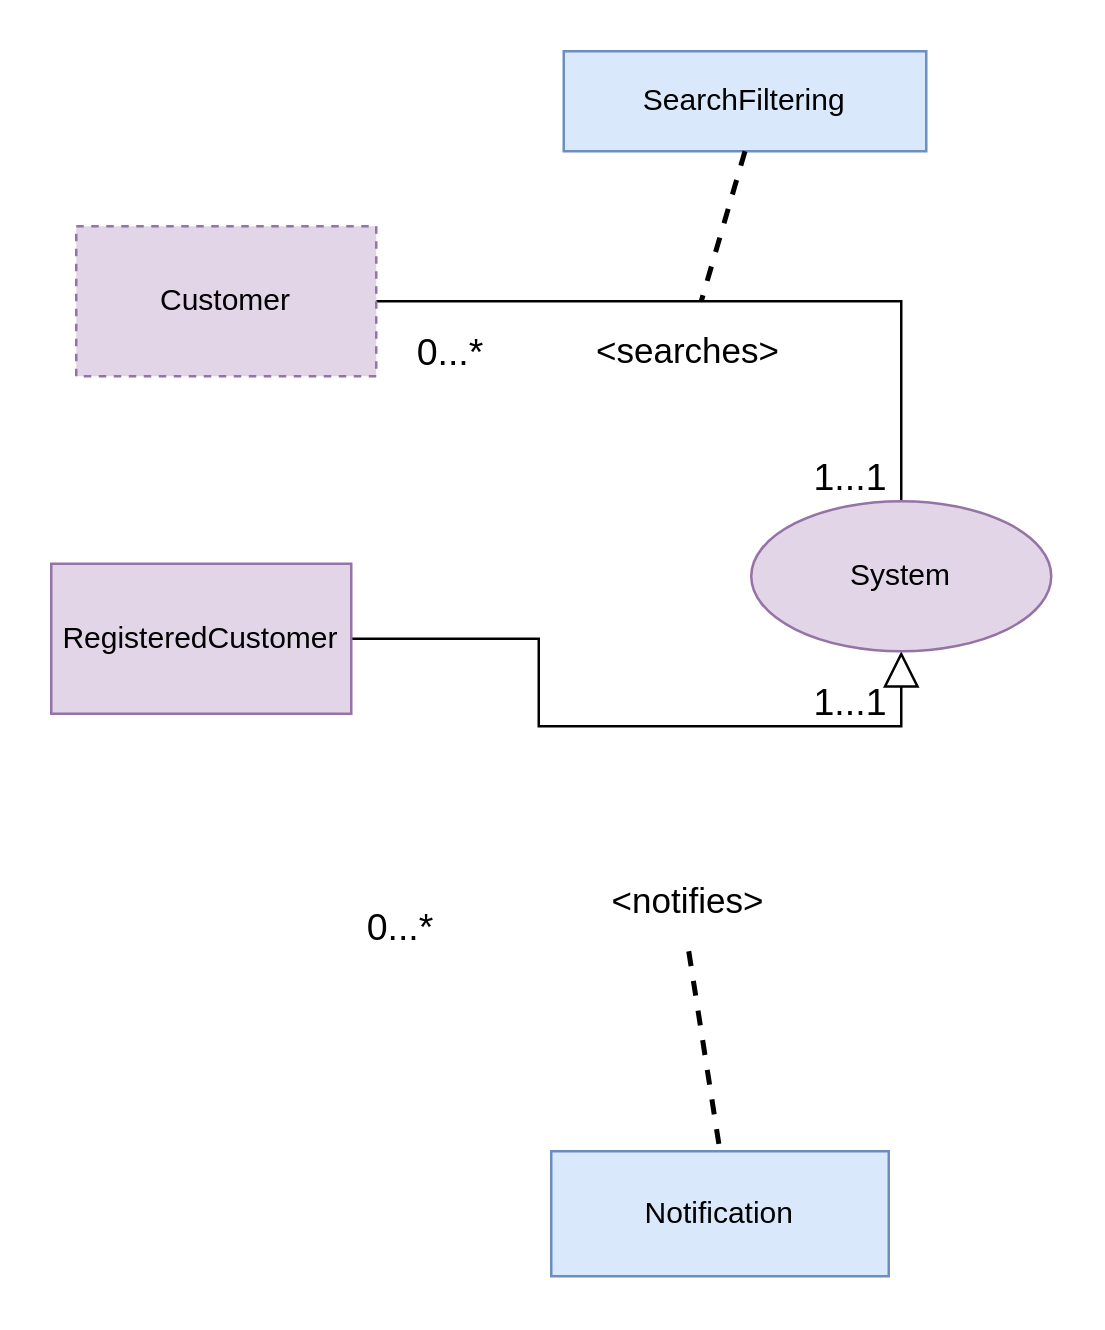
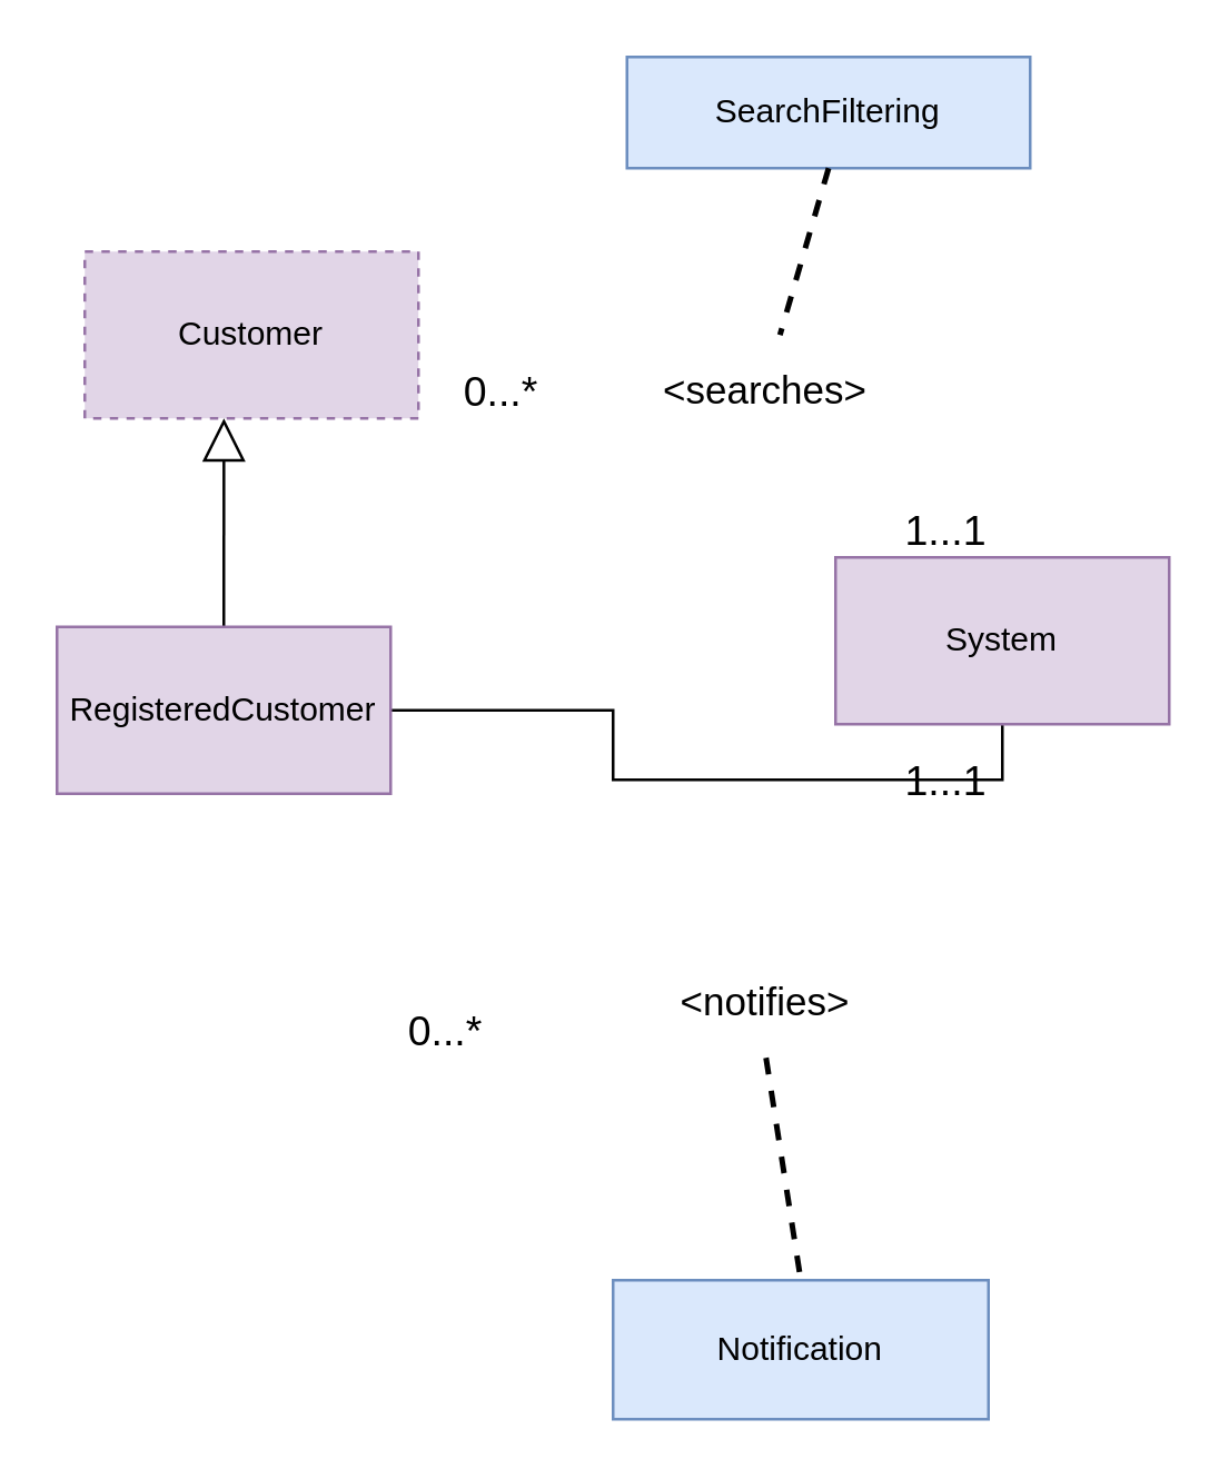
  <mxCell id="0" />
  <mxCell id="1" parent="0" />
- <mxCell id="2" style="edgeStyle=orthogonalEdgeStyle;rounded=0;orthogonalLoop=1;jettySize=auto;html=1;exitX=1;exitY=0.5;exitDx=0;exitDy=0;entryX=0.5;entryY=0;entryDx=0;entryDy=0;endArrow=none;endFill=0;endSize=12;strokeWidth=1;" parent="1" source="3" target="8" edge="1"><mxGeometry relative="1" as="geometry" /></mxCell>
  <mxCell id="3" value="Customer" style="rounded=0;whiteSpace=wrap;html=1;fillColor=#e1d5e7;strokeColor=#9673a6;dashed=1;" parent="1" vertex="1"><mxGeometry x="30" y="90" width="120" height="60" as="geometry" /></mxCell>
  <mxCell id="4" value="Notification" style="rounded=0;whiteSpace=wrap;html=1;fillColor=#dae8fc;strokeColor=#6c8ebf;" parent="1" vertex="1"><mxGeometry x="220" y="460" width="135" height="50" as="geometry" /></mxCell>
- <mxCell id="6" style="edgeStyle=orthogonalEdgeStyle;rounded=0;orthogonalLoop=1;jettySize=auto;html=1;exitX=1;exitY=0.5;exitDx=0;exitDy=0;entryX=0.5;entryY=1;entryDx=0;entryDy=0;endArrow=block;endFill=0;endSize=12;strokeWidth=1;" parent="1" source="7" target="8" edge="1"><mxGeometry relative="1" as="geometry" /></mxCell>
+ <mxCell id="5" style="rounded=0;orthogonalLoop=1;jettySize=auto;html=1;exitX=0.5;exitY=0;exitDx=0;exitDy=0;entryX=0.417;entryY=1;entryDx=0;entryDy=0;entryPerimeter=0;endArrow=block;endFill=0;strokeWidth=1;endSize=13;" parent="1" source="7" target="3" edge="1"><mxGeometry relative="1" as="geometry" /></mxCell>
+ <mxCell id="6" style="edgeStyle=orthogonalEdgeStyle;rounded=0;orthogonalLoop=1;jettySize=auto;html=1;exitX=1;exitY=0.5;exitDx=0;exitDy=0;entryX=0.5;entryY=1;entryDx=0;entryDy=0;endArrow=none;endFill=0;endSize=12;strokeWidth=1;" parent="1" source="7" target="8" edge="1"><mxGeometry relative="1" as="geometry" /></mxCell>
  <mxCell id="7" value="RegisteredCustomer" style="rounded=0;whiteSpace=wrap;html=1;fillColor=#e1d5e7;strokeColor=#9673a6;" parent="1" vertex="1"><mxGeometry x="20" y="225" width="120" height="60" as="geometry" /></mxCell>
- <mxCell id="8" value="System" style="ellipse;whiteSpace=wrap;html=1;fillColor=#e1d5e7;strokeColor=#9673a6;" parent="1" vertex="1"><mxGeometry x="300" y="200" width="120" height="60" as="geometry" /></mxCell>
+ <mxCell id="8" value="System" style="rounded=0;whiteSpace=wrap;html=1;fillColor=#e1d5e7;strokeColor=#9673a6;" parent="1" vertex="1"><mxGeometry x="300" y="200" width="120" height="60" as="geometry" /></mxCell>
  <mxCell id="9" value="" style="endArrow=none;dashed=1;html=1;strokeWidth=2;entryX=0.5;entryY=0;entryDx=0;entryDy=0;" parent="1" target="4" edge="1"><mxGeometry width="50" height="50" relative="1" as="geometry"><mxPoint x="275" y="380" as="sourcePoint" /><mxPoint x="490" y="280" as="targetPoint" /></mxGeometry></mxCell>
  <mxCell id="10" value="&lt;font style=&quot;font-size: 14px&quot;&gt;&amp;lt;notifies&amp;gt;&lt;/font&gt;" style="text;html=1;strokeColor=none;fillColor=none;align=center;verticalAlign=middle;whiteSpace=wrap;rounded=0;" parent="1" vertex="1"><mxGeometry x="215" y="350" width="120" height="20" as="geometry" /></mxCell>
  <mxCell id="11" value="&lt;font style=&quot;font-size: 15px&quot;&gt;0...*&lt;/font&gt;" style="text;html=1;strokeColor=none;fillColor=none;align=center;verticalAlign=middle;whiteSpace=wrap;rounded=0;" parent="1" vertex="1"><mxGeometry x="160" y="130" width="40" height="20" as="geometry" /></mxCell>
  <mxCell id="12" value="&lt;font style=&quot;font-size: 15px&quot;&gt;1...1&lt;/font&gt;" style="text;html=1;strokeColor=none;fillColor=none;align=center;verticalAlign=middle;whiteSpace=wrap;rounded=0;" parent="1" vertex="1"><mxGeometry x="320" y="180" width="40" height="20" as="geometry" /></mxCell>
  <mxCell id="13" value="&lt;font style=&quot;font-size: 15px&quot;&gt;1...1&lt;/font&gt;" style="text;html=1;strokeColor=none;fillColor=none;align=center;verticalAlign=middle;whiteSpace=wrap;rounded=0;" parent="1" vertex="1"><mxGeometry x="320" y="270" width="40" height="20" as="geometry" /></mxCell>
  <mxCell id="14" value="&lt;font style=&quot;font-size: 15px&quot;&gt;0...*&lt;/font&gt;" style="text;html=1;strokeColor=none;fillColor=none;align=center;verticalAlign=middle;whiteSpace=wrap;rounded=0;" parent="1" vertex="1"><mxGeometry x="140" y="360" width="40" height="20" as="geometry" /></mxCell>
  <mxCell id="15" value="&lt;font style=&quot;font-size: 14px&quot;&gt;&amp;lt;searches&amp;gt;&lt;/font&gt;" style="text;html=1;strokeColor=none;fillColor=none;align=center;verticalAlign=middle;whiteSpace=wrap;rounded=0;" parent="1" vertex="1"><mxGeometry x="215" y="130" width="120" height="20" as="geometry" /></mxCell>
  <mxCell id="16" value="SearchFiltering" style="rounded=0;whiteSpace=wrap;html=1;fillColor=#dae8fc;strokeColor=#6c8ebf;" parent="1" vertex="1"><mxGeometry x="225" y="20" width="145" height="40" as="geometry" /></mxCell>
  <mxCell id="17" value="" style="endArrow=none;dashed=1;html=1;strokeWidth=2;exitX=0.5;exitY=1;exitDx=0;exitDy=0;" parent="1" source="16" edge="1"><mxGeometry width="50" height="50" relative="1" as="geometry"><mxPoint x="359.5" y="20" as="sourcePoint" /><mxPoint x="280" y="120" as="targetPoint" /><Array as="points" /></mxGeometry></mxCell>
